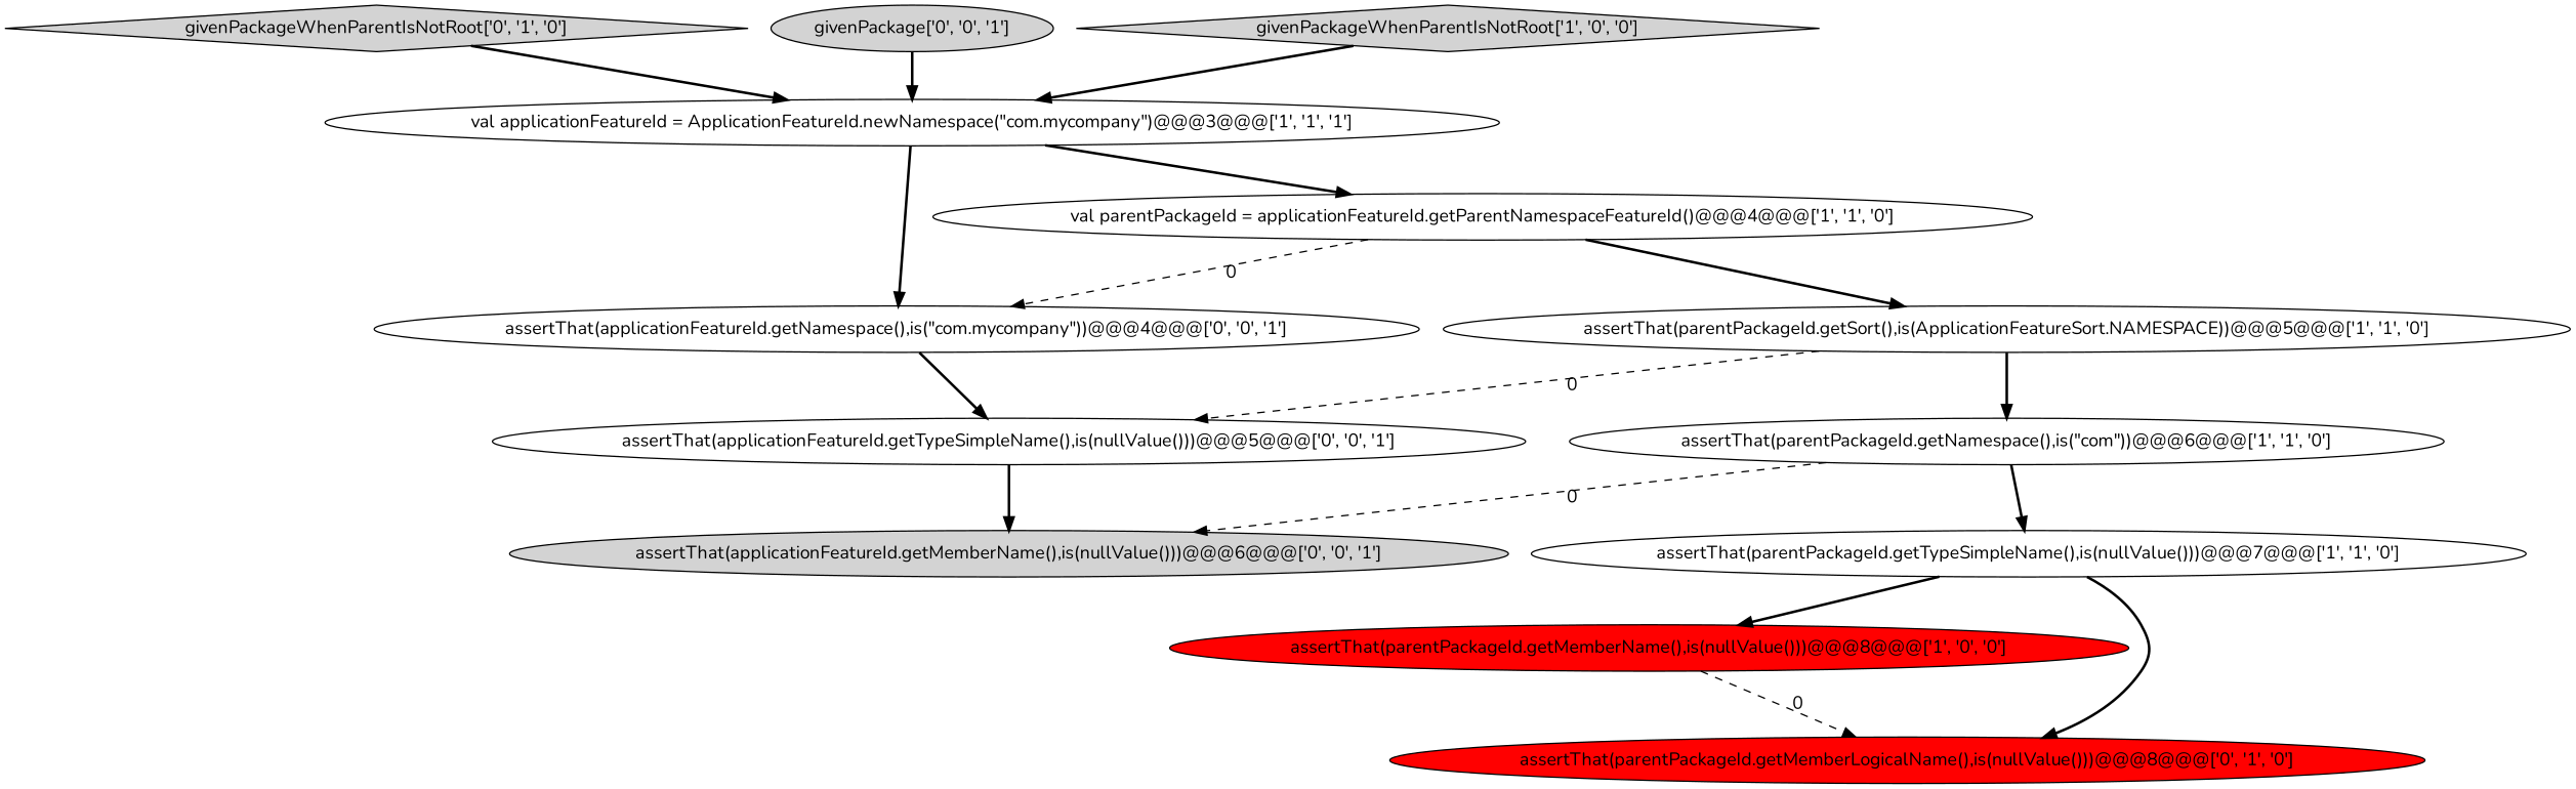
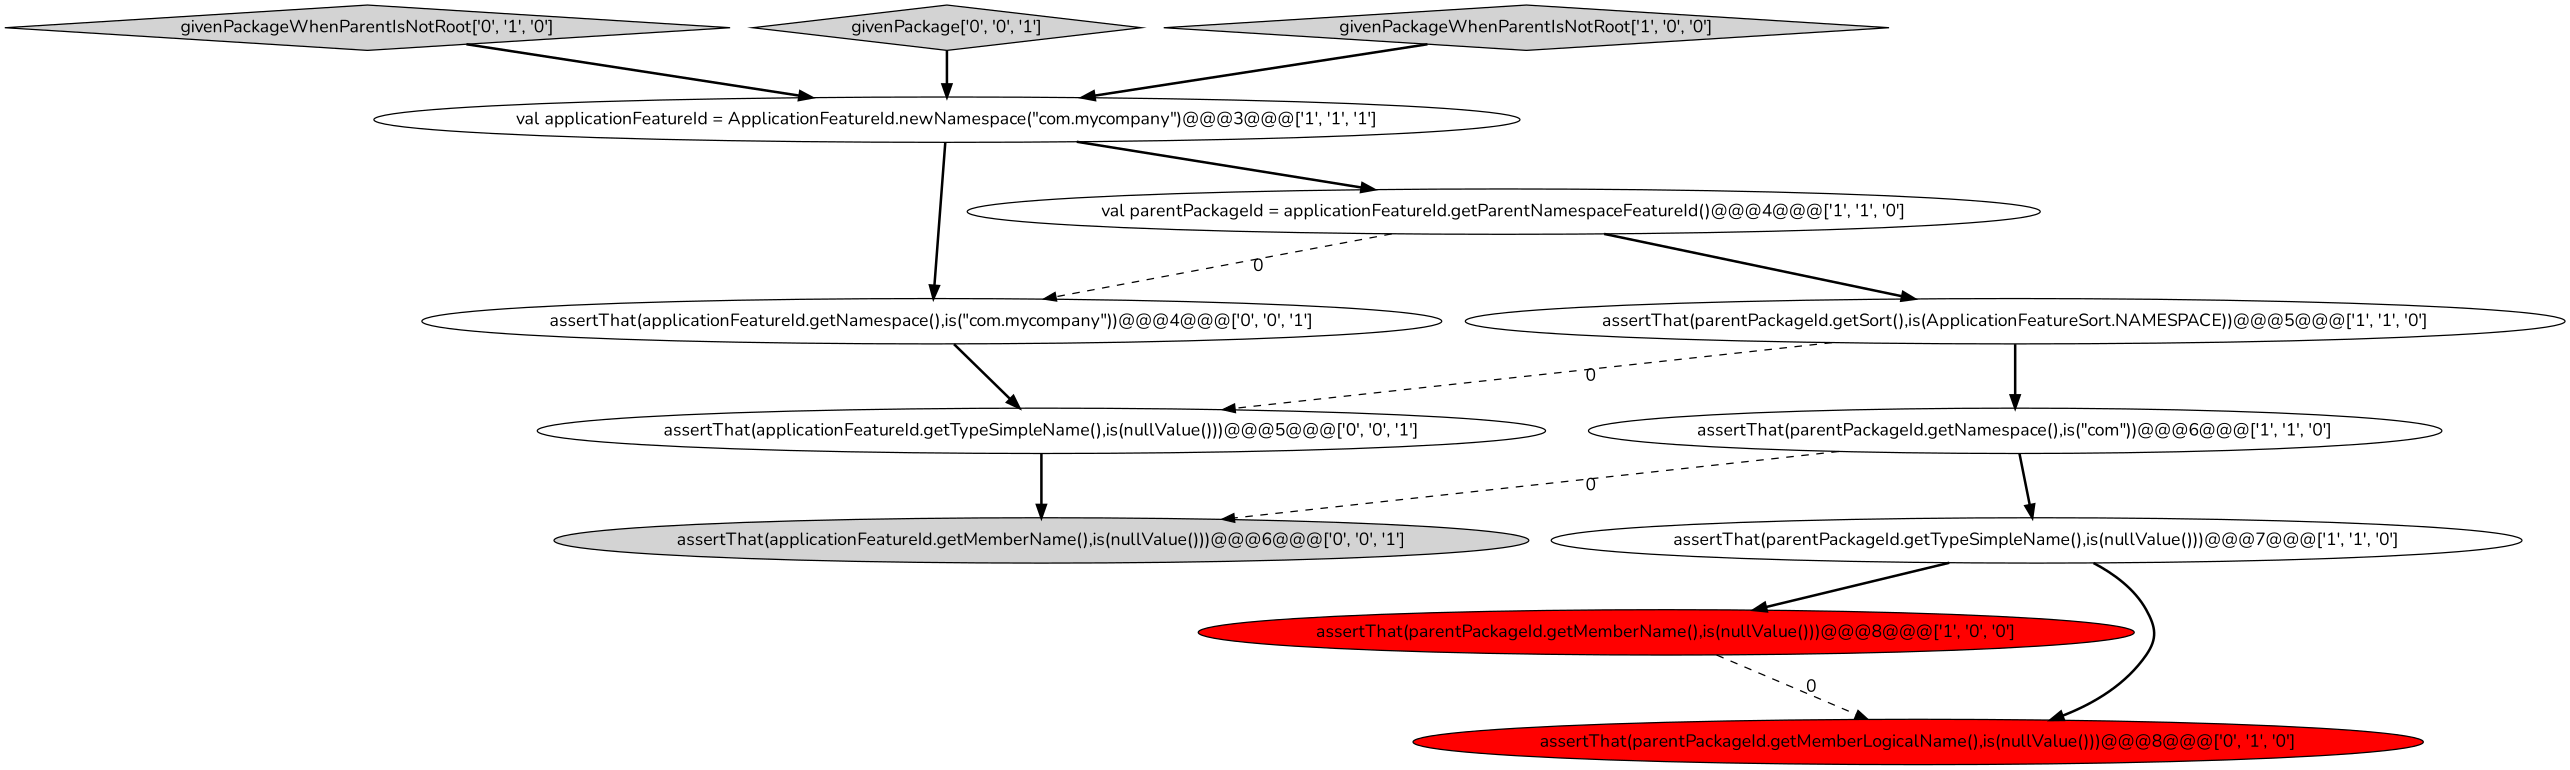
  digraph {
    fontname=Nunito
    node [fillcolor=white shape=ellipse style=filled fontname=Nunito]
    edge [style=bold fontname=Nunito]
    n1 [fillcolor=lightgray label="givenPackageWhenParentIsNotRoot['0', '1', '0']" shape=diamond]
    n2 [label="val applicationFeatureId = ApplicationFeatureId.newNamespace(\"com.mycompany\")@@@3@@@['1', '1', '1']"]
    n3 [label="assertThat(parentPackageId.getSort(),is(ApplicationFeatureSort.NAMESPACE))@@@5@@@['1', '1', '0']"]
    n4 [label="assertThat(applicationFeatureId.getTypeSimpleName(),is(nullValue()))@@@5@@@['0', '0', '1']"]
    n5 [label="assertThat(parentPackageId.getNamespace(),is(\"com\"))@@@6@@@['1', '1', '0']"]
-   n6 [fillcolor=lightgray label="givenPackage['0', '0', '1']"]
+   n6 [fillcolor=lightgray label="givenPackage['0', '0', '1']" shape=diamond]
    n7 [fillcolor=lightgray label="assertThat(applicationFeatureId.getMemberName(),is(nullValue()))@@@6@@@['0', '0', '1']"]
    n8 [label="assertThat(applicationFeatureId.getNamespace(),is(\"com.mycompany\"))@@@4@@@['0', '0', '1']"]
    n9 [fillcolor=red label="assertThat(parentPackageId.getMemberName(),is(nullValue()))@@@8@@@['1', '0', '0']"]
    n10 [fillcolor=red label="assertThat(parentPackageId.getMemberLogicalName(),is(nullValue()))@@@8@@@['0', '1', '0']"]
    n11 [fillcolor=lightgray label="givenPackageWhenParentIsNotRoot['1', '0', '0']" shape=diamond]
    n12 [label="assertThat(parentPackageId.getTypeSimpleName(),is(nullValue()))@@@7@@@['1', '1', '0']"]
    n13 [label="val parentPackageId = applicationFeatureId.getParentNamespaceFeatureId()@@@4@@@['1', '1', '0']"]
    n1 -> n2
    n2 -> n8
    n2 -> n13
    n3 -> n4 [label=0 style=dashed]
    n3 -> n5
    n4 -> n7
    n5 -> n7 [label=0 style=dashed]
    n5 -> n12
    n6 -> n2
    n8 -> n4
    n9 -> n10 [label=0 style=dashed]
    n11 -> n2
    n12 -> n9
    n12 -> n10
    n13 -> n3
    n13 -> n8 [label=0 style=dashed]
  }
